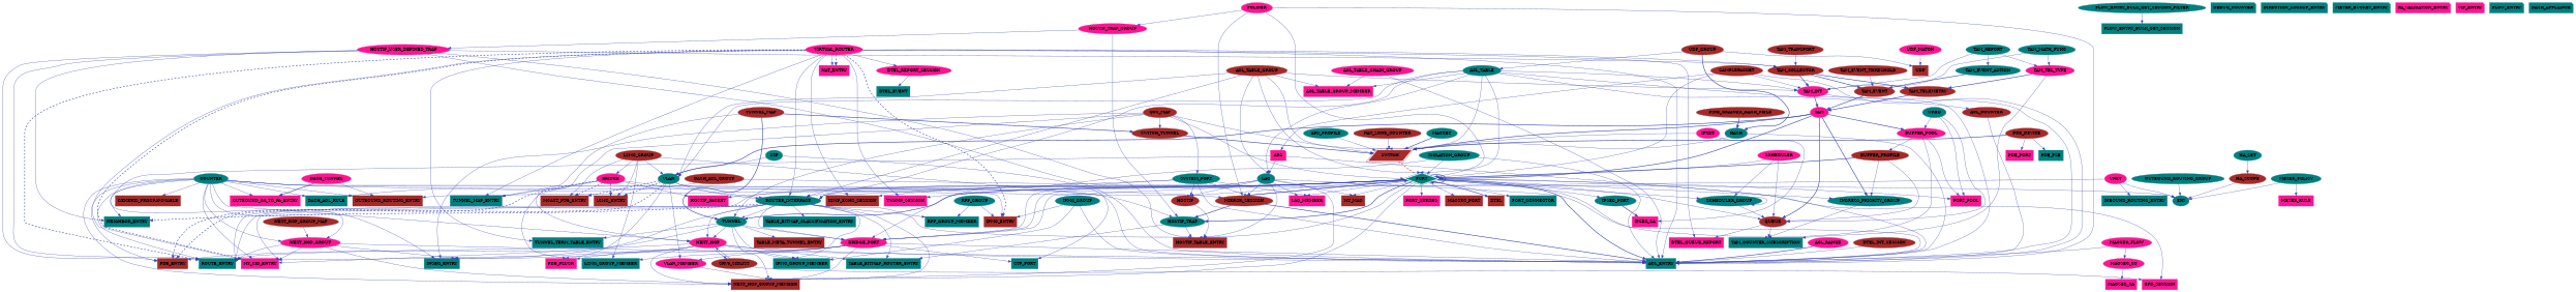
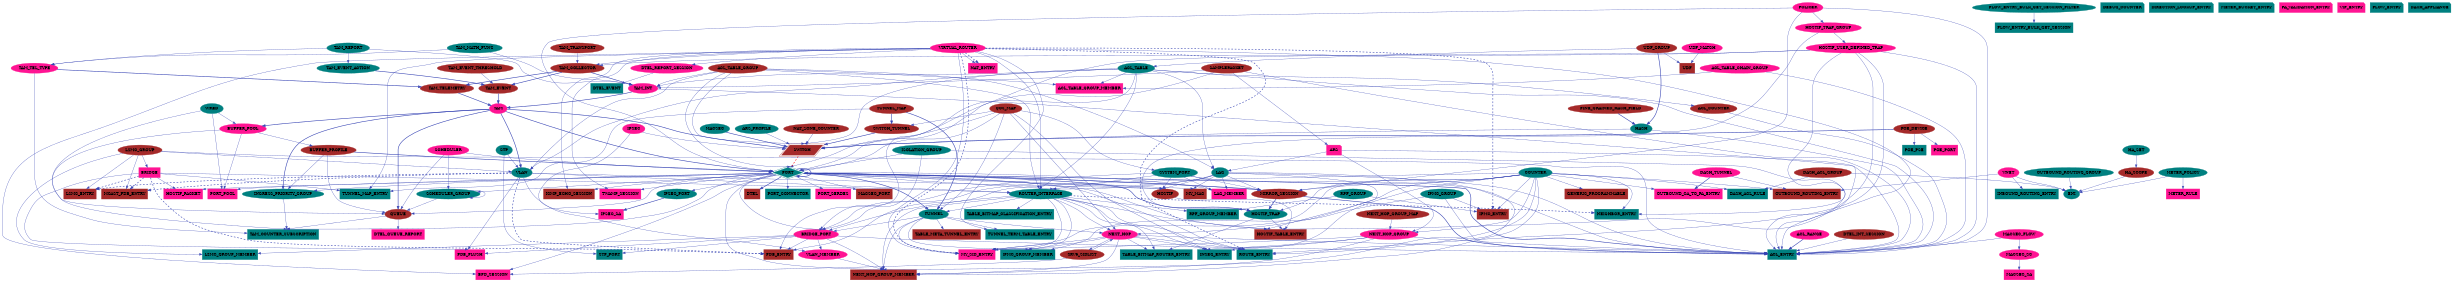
  digraph {
    node [color=teal style=filled]
    edge [color="0.650 0.700 0.700"]
    POLICER [color=deeppink]
    PORT [peripheries=2 shape=diamond]
    MIRROR_SESSION [color=brown]
    ACL_ENTRY [shape=rect]
    HOSTIF_TRAP_GROUP [color=deeppink]
    ROUTER_INTERFACE
    TUNNEL
    BRIDGE_PORT [color=deeppink]
    HOSTIF [color=brown]
    QUEUE [color=brown]
    SCHEDULER_GROUP
    INGRESS_PRIORITY_GROUP
    LAG_MEMBER [color=deeppink shape=rect]
    HOSTIF_TRAP
    HOSTIF_TABLE_ENTRY [color=brown shape=rect]
    ROUTE_ENTRY [shape=rect]
    HOSTIF_PACKET [color=deeppink shape=rect]
    NEXT_HOP_GROUP_MEMBER [color=brown shape=rect]
    PORT_POOL [color=deeppink shape=rect]
    DTEL [color=brown shape=rect]
    BFD_SESSION [color=deeppink shape=rect]
    PORT_CONNECTOR [shape=rect]
    PORT_SERDES [color=deeppink shape=rect]
    MACSEC_PORT [color=brown shape=rect]
    MY_MAC [color=brown shape=rect]
    IPSEC_PORT
    TWAMP_SESSION [color=deeppink shape=rect]
    TAM_COUNTER_SUBSCRIPTION [shape=rect]
    ICMP_ECHO_SESSION [color=brown shape=rect]
    HOSTIF_USER_DEFINED_TRAP [color=deeppink]
    NEXT_HOP [color=deeppink]
    INSEG_ENTRY [shape=rect]
    NEIGHBOR_ENTRY [shape=rect]
    RPF_GROUP_MEMBER [shape=rect]
    IPMC_GROUP_MEMBER [shape=rect]
    MY_SID_ENTRY [color=deeppink shape=rect]
    TABLE_BITMAP_CLASSIFICATION_ENTRY [shape=rect]
    TABLE_BITMAP_ROUTER_ENTRY [shape=rect]
    TUNNEL_TERM_TABLE_ENTRY [shape=rect]
    TABLE_META_TUNNEL_ENTRY [color=brown shape=rect]
    FDB_ENTRY [color=brown shape=rect]
    VLAN_MEMBER [color=deeppink]
    FDB_FLUSH [color=deeppink shape=rect]
    STP_PORT [shape=rect]
    L2MC_GROUP_MEMBER [shape=rect]
    DTEL_QUEUE_REPORT [color=deeppink shape=rect]
    IPSEC_SA [color=deeppink shape=rect]
    ACL_TABLE
    LAG
    VLAN
    ACL_COUNTER [color=brown]
    TAM_INT [color=deeppink]
    ACL_TABLE_GROUP_MEMBER [color=deeppink shape=rect]
    SWITCH [color=brown peripheries=2 shape=parallelogram]
    L2MC_ENTRY [color=brown shape=rect]
    MCAST_FDB_ENTRY [color=brown shape=rect]
    TAM [color=deeppink]
    ACL_TABLE_GROUP [color=brown]
    SAMPLEPACKET [color=brown]
    ARS [color=deeppink shape=note]
    NEXT_HOP_GROUP [color=deeppink]
    QOS_MAP [color=brown]
    SYSTEM_PORT
    SWITCH_TUNNEL [color=brown]
    SRV6_SIDLIST [color=brown]
    SCHEDULER [color=deeppink]
    BUFFER_PROFILE [color=brown]
    ISOLATION_GROUP
    BUFFER_POOL [color=deeppink]
    COUNTER
    IPMC_ENTRY [color=brown shape=rect]
    GENERIC_PROGRAMMABLE [color=brown shape=rect]
    DASH_ACL_RULE [shape=rect]
    OUTBOUND_CA_TO_PA_ENTRY [color=deeppink shape=rect]
    OUTBOUND_ROUTING_ENTRY [color=brown shape=rect]
    NEXT_HOP_GROUP_MAP [color=brown]
    VIRTUAL_ROUTER [color=deeppink]
    TUNNEL_MAP_ENTRY [shape=rect]
    DTEL_REPORT_SESSION [color=deeppink]
    TAM_COLLECTOR [color=brown]
    NAT_ENTRY [color=deeppink shape=rect]
    DTEL_EVENT [shape=rect]
    TAM_TELEMETRY [color=brown]
    TAM_EVENT [color=brown]
-   BRIDGE [color=deeppink]
+   BRIDGE [color=deeppink shape=box]
    UDF_GROUP [color=brown]
    HASH
    UDF [color=brown shape=rect]
    ACL_RANGE [color=deeppink]
    L2MC_GROUP [color=brown]
    IPMC_GROUP
    DTEL_INT_SESSION [color=brown]
    MACSEC_FLOW [color=deeppink]
    MACSEC_SC [color=deeppink]
    MACSEC_SA [color=deeppink shape=rect]
    ACL_TABLE_CHAIN_GROUP [color=deeppink]
    WRED
    FINE_GRAINED_HASH_FIELD [color=brown]
    UDF_MATCH [color=deeppink]
    NAT_ZONE_COUNTER [color=brown]
    MACSEC
    IPSEC [color=deeppink]
    ARS_PROFILE
    POE_DEVICE [color=brown]
    POE_PSE [shape=rect]
    POE_PORT [color=deeppink shape=rect]
    STP
    TUNNEL_MAP [color=brown]
    RPF_GROUP
    TAM_MATH_FUNC
    TAM_TEL_TYPE [color=deeppink]
    TAM_REPORT
    TAM_EVENT_ACTION
    TAM_TRANSPORT [color=brown]
    TAM_EVENT_THRESHOLD [color=brown]
    DASH_ACL_GROUP [color=brown]
    ENI
    HA_SCOPE [color=brown]
    VNET [color=deeppink]
    INBOUND_ROUTING_ENTRY [shape=rect]
    METER_POLICY
    METER_RULE [color=deeppink shape=rect]
    OUTBOUND_ROUTING_GROUP
    DASH_TUNNEL [color=deeppink]
    HA_SET
    FLOW_ENTRY_BULK_GET_SESSION [shape=rect]
    FLOW_ENTRY_BULK_GET_SESSION_FILTER
    DEBUG_COUNTER [shape=note]
    DIRECTION_LOOKUP_ENTRY [shape=note]
    METER_BUCKET_ENTRY [shape=note]
    PA_VALIDATION_ENTRY [color=deeppink shape=note]
    VIP_ENTRY [color=deeppink shape=note]
    FLOW_ENTRY [shape=note]
    DASH_APPLIANCE [shape=note]
    POLICER -> PORT
    POLICER -> MIRROR_SESSION
    POLICER -> ACL_ENTRY
    POLICER -> HOSTIF_TRAP_GROUP
    PORT -> PORT [style=bold]
    PORT -> MIRROR_SESSION [samehead=SAI_MIRROR_SESSION_ATTR_MONITOR_PORT]
    PORT -> ACL_ENTRY [style=bold]
    PORT -> ROUTER_INTERFACE [samehead=SAI_ROUTER_INTERFACE_ATTR_PORT_ID]
    PORT -> TUNNEL [style=bold]
    PORT -> BRIDGE_PORT [samehead=SAI_BRIDGE_PORT_ATTR_PORT_ID]
    PORT -> HOSTIF [samehead=SAI_HOSTIF_ATTR_OBJ_ID]
    PORT -> QUEUE
    PORT -> SCHEDULER_GROUP
    PORT -> INGRESS_PRIORITY_GROUP
    PORT -> LAG_MEMBER [samehead=SAI_LAG_MEMBER_ATTR_PORT_ID]
    PORT -> HOSTIF_TRAP [style=bold]
    PORT -> HOSTIF_TABLE_ENTRY [samehead=SAI_HOSTIF_TABLE_ENTRY_ATTR_OBJ_ID]
    PORT -> ROUTE_ENTRY [samehead=SAI_ROUTE_ENTRY_ATTR_NEXT_HOP_ID]
    PORT -> HOSTIF_PACKET
    PORT -> NEXT_HOP_GROUP_MEMBER [samehead=SAI_NEXT_HOP_GROUP_MEMBER_ATTR_MONITORED_OBJECT]
    PORT -> PORT_POOL
    PORT -> DTEL [style=bold]
    PORT -> BFD_SESSION
    PORT -> PORT_CONNECTOR
    PORT -> PORT_SERDES
    PORT -> MACSEC_PORT
    PORT -> MY_MAC [samehead=SAI_MY_MAC_ATTR_PORT_ID]
    PORT -> IPSEC_PORT
    PORT -> TWAMP_SESSION
    PORT -> TAM_COUNTER_SUBSCRIPTION [samehead=SAI_TAM_COUNTER_SUBSCRIPTION_ATTR_OBJECT_ID]
    PORT -> ICMP_ECHO_SESSION
    MIRROR_SESSION -> PORT [style=bold]
    MIRROR_SESSION -> ACL_ENTRY [style=bold]
    MIRROR_SESSION -> HOSTIF_TRAP [style=bold]
    HOSTIF_TRAP_GROUP -> HOSTIF_TRAP
    HOSTIF_TRAP_GROUP -> HOSTIF_USER_DEFINED_TRAP
    ROUTER_INTERFACE -> TUNNEL
    ROUTER_INTERFACE -> BRIDGE_PORT
    ROUTER_INTERFACE -> HOSTIF_TABLE_ENTRY [samehead=SAI_HOSTIF_TABLE_ENTRY_ATTR_OBJ_ID]
    ROUTER_INTERFACE -> ROUTE_ENTRY [samehead=SAI_ROUTE_ENTRY_ATTR_NEXT_HOP_ID]
    ROUTER_INTERFACE -> NEXT_HOP_GROUP_MEMBER [samehead=SAI_NEXT_HOP_GROUP_MEMBER_ATTR_MONITORED_OBJECT]
    ROUTER_INTERFACE -> NEXT_HOP
    ROUTER_INTERFACE -> INSEG_ENTRY [samehead=SAI_INSEG_ENTRY_ATTR_NEXT_HOP_ID]
    ROUTER_INTERFACE -> NEIGHBOR_ENTRY [penwidth=2 style=dashed]
    ROUTER_INTERFACE -> RPF_GROUP_MEMBER
    ROUTER_INTERFACE -> IPMC_GROUP_MEMBER [samehead=SAI_IPMC_GROUP_MEMBER_ATTR_IPMC_OUTPUT_ID]
    ROUTER_INTERFACE -> MY_SID_ENTRY [samehead=SAI_MY_SID_ENTRY_ATTR_NEXT_HOP_ID]
    ROUTER_INTERFACE -> TABLE_BITMAP_CLASSIFICATION_ENTRY
    ROUTER_INTERFACE -> TABLE_BITMAP_ROUTER_ENTRY
    TUNNEL -> BRIDGE_PORT
    TUNNEL -> NEXT_HOP_GROUP_MEMBER [samehead=SAI_NEXT_HOP_GROUP_MEMBER_ATTR_MONITORED_OBJECT]
    TUNNEL -> NEXT_HOP
    TUNNEL -> IPMC_GROUP_MEMBER [samehead=SAI_IPMC_GROUP_MEMBER_ATTR_IPMC_OUTPUT_ID]
    TUNNEL -> MY_SID_ENTRY
    TUNNEL -> TUNNEL_TERM_TABLE_ENTRY
    TUNNEL -> TABLE_META_TUNNEL_ENTRY
    BRIDGE_PORT -> ACL_ENTRY [samehead=SAI_ACL_ENTRY_ATTR_ACTION_REDIRECT]
    BRIDGE_PORT -> NEXT_HOP_GROUP_MEMBER [samehead=SAI_NEXT_HOP_GROUP_MEMBER_ATTR_MONITORED_OBJECT]
    BRIDGE_PORT -> FDB_ENTRY
    BRIDGE_PORT -> VLAN_MEMBER
    BRIDGE_PORT -> FDB_FLUSH
    BRIDGE_PORT -> STP_PORT
    BRIDGE_PORT -> L2MC_GROUP_MEMBER
    HOSTIF -> HOSTIF_TABLE_ENTRY
    QUEUE -> TAM_COUNTER_SUBSCRIPTION [samehead=SAI_TAM_COUNTER_SUBSCRIPTION_ATTR_OBJECT_ID]
    QUEUE -> DTEL_QUEUE_REPORT
    SCHEDULER_GROUP -> QUEUE [samehead=SAI_QUEUE_ATTR_PARENT_SCHEDULER_NODE]
    SCHEDULER_GROUP -> SCHEDULER_GROUP [samehead=SAI_SCHEDULER_GROUP_ATTR_PARENT_NODE]
    INGRESS_PRIORITY_GROUP -> TAM_COUNTER_SUBSCRIPTION [samehead=SAI_TAM_COUNTER_SUBSCRIPTION_ATTR_OBJECT_ID]
    HOSTIF_TRAP -> HOSTIF_TABLE_ENTRY [samehead=SAI_HOSTIF_TABLE_ENTRY_ATTR_TRAP_ID]
    HOSTIF_TRAP -> TABLE_BITMAP_ROUTER_ENTRY
    IPSEC_PORT -> IPSEC_SA [style=bold]
    HOSTIF_USER_DEFINED_TRAP -> ACL_ENTRY
    HOSTIF_USER_DEFINED_TRAP -> HOSTIF_TABLE_ENTRY [samehead=SAI_HOSTIF_TABLE_ENTRY_ATTR_TRAP_ID]
    HOSTIF_USER_DEFINED_TRAP -> ROUTE_ENTRY
    HOSTIF_USER_DEFINED_TRAP -> NEIGHBOR_ENTRY
    HOSTIF_USER_DEFINED_TRAP -> FDB_ENTRY
    HOSTIF_USER_DEFINED_TRAP -> TAM_COLLECTOR
    NEXT_HOP -> ACL_ENTRY [samehead=SAI_ACL_ENTRY_ATTR_ACTION_REDIRECT]
    NEXT_HOP -> ROUTE_ENTRY [samehead=SAI_ROUTE_ENTRY_ATTR_NEXT_HOP_ID]
    NEXT_HOP -> NEXT_HOP_GROUP_MEMBER [samehead=SAI_NEXT_HOP_GROUP_MEMBER_ATTR_NEXT_HOP_ID]
    NEXT_HOP -> INSEG_ENTRY [samehead=SAI_INSEG_ENTRY_ATTR_NEXT_HOP_ID]
    NEXT_HOP -> IPMC_GROUP_MEMBER [samehead=SAI_IPMC_GROUP_MEMBER_ATTR_IPMC_OUTPUT_ID]
    NEXT_HOP -> MY_SID_ENTRY [samehead=SAI_MY_SID_ENTRY_ATTR_NEXT_HOP_ID]
    NEXT_HOP -> TABLE_BITMAP_ROUTER_ENTRY
    NEXT_HOP -> SRV6_SIDLIST
    VLAN_MEMBER -> NEXT_HOP_GROUP_MEMBER [samehead=SAI_NEXT_HOP_GROUP_MEMBER_ATTR_MONITORED_OBJECT]
    ACL_TABLE -> PORT [samehead=SAI_PORT_ATTR_INGRESS_ACL]
    ACL_TABLE -> ACL_ENTRY
    ACL_TABLE -> ROUTER_INTERFACE [samehead=SAI_ROUTER_INTERFACE_ATTR_INGRESS_ACL]
    ACL_TABLE -> LAG [samehead=SAI_LAG_ATTR_INGRESS_ACL]
    ACL_TABLE -> VLAN [samehead=SAI_VLAN_ATTR_INGRESS_ACL]
    ACL_TABLE -> ACL_COUNTER
    ACL_TABLE -> TAM_INT [samehead=SAI_TAM_INT_ATTR_ACL_GROUP]
    ACL_TABLE -> ACL_TABLE_GROUP_MEMBER
    ACL_TABLE -> SWITCH [samehead=SAI_SWITCH_ATTR_INGRESS_ACL]
    LAG -> MIRROR_SESSION [samehead=SAI_MIRROR_SESSION_ATTR_MONITOR_PORT]
    LAG -> ACL_ENTRY [samehead=SAI_ACL_ENTRY_ATTR_FIELD_IN_PORT]
    LAG -> ROUTER_INTERFACE [samehead=SAI_ROUTER_INTERFACE_ATTR_PORT_ID]
    LAG -> BRIDGE_PORT [samehead=SAI_BRIDGE_PORT_ATTR_PORT_ID]
    LAG -> HOSTIF [samehead=SAI_HOSTIF_ATTR_OBJ_ID]
    LAG -> LAG_MEMBER
    LAG -> HOSTIF_TABLE_ENTRY [samehead=SAI_HOSTIF_TABLE_ENTRY_ATTR_OBJ_ID]
    LAG -> NEXT_HOP_GROUP_MEMBER [samehead=SAI_NEXT_HOP_GROUP_MEMBER_ATTR_MONITORED_OBJECT]
    LAG -> MY_MAC [samehead=SAI_MY_MAC_ATTR_PORT_ID]
    VLAN -> ROUTER_INTERFACE
    VLAN -> HOSTIF [samehead=SAI_HOSTIF_ATTR_OBJ_ID]
    VLAN -> FDB_ENTRY [penwidth=2 style=dashed]
    VLAN -> VLAN_MEMBER
    VLAN -> FDB_FLUSH [samehead=SAI_FDB_FLUSH_ATTR_BV_ID]
    VLAN -> L2MC_ENTRY [penwidth=2 style=dashed]
    VLAN -> MCAST_FDB_ENTRY [penwidth=2 style=dashed]
    ACL_COUNTER -> ACL_ENTRY
    TAM_INT -> ACL_ENTRY
    TAM_INT -> TAM [style=bold]
    SWITCH -> PORT [color=red dir=none penwidth=2.0 peripheries=2 style=dashed]
    TAM -> PORT [style=bold]
    TAM -> QUEUE [style=bold]
    TAM -> INGRESS_PRIORITY_GROUP [style=bold]
    TAM -> VLAN [style=bold]
    TAM -> SWITCH [style=bold]
    TAM -> BUFFER_POOL [style=bold]
    ACL_TABLE_GROUP -> PORT [samehead=SAI_PORT_ATTR_INGRESS_ACL]
    ACL_TABLE_GROUP -> ROUTER_INTERFACE [samehead=SAI_ROUTER_INTERFACE_ATTR_INGRESS_ACL]
    ACL_TABLE_GROUP -> LAG [samehead=SAI_LAG_ATTR_INGRESS_ACL]
    ACL_TABLE_GROUP -> VLAN [samehead=SAI_VLAN_ATTR_INGRESS_ACL]
    ACL_TABLE_GROUP -> TAM_INT [samehead=SAI_TAM_INT_ATTR_ACL_GROUP]
    ACL_TABLE_GROUP -> ACL_TABLE_GROUP_MEMBER
    ACL_TABLE_GROUP -> SWITCH [samehead=SAI_SWITCH_ATTR_INGRESS_ACL]
    SAMPLEPACKET -> PORT
    SAMPLEPACKET -> ACL_ENTRY
    SAMPLEPACKET -> TAM_INT
    SAMPLEPACKET -> ARS
    ARS -> ACL_ENTRY
    ARS -> LAG
    ARS -> NEXT_HOP_GROUP
    NEXT_HOP_GROUP -> ACL_ENTRY [samehead=SAI_ACL_ENTRY_ATTR_ACTION_REDIRECT]
    NEXT_HOP_GROUP -> ROUTE_ENTRY [samehead=SAI_ROUTE_ENTRY_ATTR_NEXT_HOP_ID]
    NEXT_HOP_GROUP -> NEXT_HOP_GROUP_MEMBER
    NEXT_HOP_GROUP -> INSEG_ENTRY [samehead=SAI_INSEG_ENTRY_ATTR_NEXT_HOP_ID]
    NEXT_HOP_GROUP -> MY_SID_ENTRY [samehead=SAI_MY_SID_ENTRY_ATTR_NEXT_HOP_ID]
    QOS_MAP -> PORT
    QOS_MAP -> TUNNEL
    QOS_MAP -> NEXT_HOP
    QOS_MAP -> INSEG_ENTRY
    QOS_MAP -> SWITCH
    QOS_MAP -> SYSTEM_PORT
    QOS_MAP -> SWITCH_TUNNEL
    SYSTEM_PORT -> MIRROR_SESSION [samehead=SAI_MIRROR_SESSION_ATTR_MONITOR_PORT]
    SYSTEM_PORT -> ACL_ENTRY [samehead=SAI_ACL_ENTRY_ATTR_ACTION_REDIRECT]
    SYSTEM_PORT -> ROUTER_INTERFACE [samehead=SAI_ROUTER_INTERFACE_ATTR_PORT_ID]
    SYSTEM_PORT -> BRIDGE_PORT [samehead=SAI_BRIDGE_PORT_ATTR_PORT_ID]
    SYSTEM_PORT -> HOSTIF [samehead=SAI_HOSTIF_ATTR_OBJ_ID]
    SYSTEM_PORT -> LAG_MEMBER [samehead=SAI_LAG_MEMBER_ATTR_PORT_ID]
    SWITCH_TUNNEL -> SWITCH [style=bold]
    SRV6_SIDLIST -> BFD_SESSION
    SRV6_SIDLIST -> NEXT_HOP
    SCHEDULER -> PORT
    SCHEDULER -> QUEUE
    SCHEDULER -> SCHEDULER_GROUP
    BUFFER_PROFILE -> PORT [style=bold]
    BUFFER_PROFILE -> QUEUE
    BUFFER_PROFILE -> INGRESS_PRIORITY_GROUP
    ISOLATION_GROUP -> PORT
    ISOLATION_GROUP -> ACL_ENTRY
    ISOLATION_GROUP -> BRIDGE_PORT
    BUFFER_POOL -> PORT_POOL
    BUFFER_POOL -> TAM_COUNTER_SUBSCRIPTION [samehead=SAI_TAM_COUNTER_SUBSCRIPTION_ATTR_OBJECT_ID]
    BUFFER_POOL -> BUFFER_PROFILE
    COUNTER -> MIRROR_SESSION
    COUNTER -> HOSTIF_TRAP
    COUNTER -> ROUTE_ENTRY
    COUNTER -> NEXT_HOP_GROUP_MEMBER
    COUNTER -> NEXT_HOP
    COUNTER -> INSEG_ENTRY
    COUNTER -> NEIGHBOR_ENTRY
    COUNTER -> MY_SID_ENTRY
    COUNTER -> FDB_ENTRY
    COUNTER -> NEXT_HOP_GROUP
    COUNTER -> IPMC_ENTRY
    COUNTER -> GENERIC_PROGRAMMABLE
    COUNTER -> DASH_ACL_RULE
    COUNTER -> OUTBOUND_CA_TO_PA_ENTRY
    COUNTER -> OUTBOUND_ROUTING_ENTRY
    NEXT_HOP_GROUP_MAP -> NEXT_HOP_GROUP
    VIRTUAL_ROUTER -> ACL_ENTRY
    VIRTUAL_ROUTER -> ROUTER_INTERFACE
    VIRTUAL_ROUTER -> ROUTE_ENTRY [penwidth=2 style=dashed]
-   VIRTUAL_ROUTER -> DTEL_QUEUE_REPORT
+   VIRTUAL_ROUTER -> BFD_SESSION
    VIRTUAL_ROUTER -> TWAMP_SESSION
    VIRTUAL_ROUTER -> ICMP_ECHO_SESSION
    VIRTUAL_ROUTER -> MY_SID_ENTRY
    VIRTUAL_ROUTER -> MY_SID_ENTRY [penwidth=2 style=dashed]
    VIRTUAL_ROUTER -> TUNNEL_TERM_TABLE_ENTRY
    VIRTUAL_ROUTER -> IPMC_ENTRY [penwidth=2 style=dashed]
    VIRTUAL_ROUTER -> TUNNEL_MAP_ENTRY
    VIRTUAL_ROUTER -> DTEL_REPORT_SESSION
    VIRTUAL_ROUTER -> TAM_COLLECTOR
    VIRTUAL_ROUTER -> NAT_ENTRY
    VIRTUAL_ROUTER -> NAT_ENTRY [penwidth=2 style=dashed]
    DTEL_REPORT_SESSION -> DTEL_EVENT
    TAM_COLLECTOR -> TAM_INT [style=bold]
    TAM_COLLECTOR -> TAM_TELEMETRY [style=bold]
    TAM_COLLECTOR -> TAM_EVENT [style=bold]
    TAM_TELEMETRY -> TAM [style=bold]
    TAM_EVENT -> TAM [style=bold]
    BRIDGE -> ROUTER_INTERFACE
    BRIDGE -> HOSTIF_PACKET
    BRIDGE -> FDB_ENTRY [penwidth=2 style=dashed]
    BRIDGE -> FDB_FLUSH [samehead=SAI_FDB_FLUSH_ATTR_BV_ID]
    BRIDGE -> L2MC_ENTRY [penwidth=2 style=dashed]
    BRIDGE -> MCAST_FDB_ENTRY [penwidth=2 style=dashed]
    BRIDGE -> TUNNEL_MAP_ENTRY
    UDF_GROUP -> ACL_TABLE
    UDF_GROUP -> HASH [style=bold]
    UDF_GROUP -> UDF
    HASH -> ACL_ENTRY
    HASH -> SWITCH
    ACL_RANGE -> ACL_ENTRY [style=bold]
    L2MC_GROUP -> ACL_ENTRY [samehead=SAI_ACL_ENTRY_ATTR_ACTION_REDIRECT]
    L2MC_GROUP -> L2MC_GROUP_MEMBER
    L2MC_GROUP -> VLAN
    L2MC_GROUP -> L2MC_ENTRY
    L2MC_GROUP -> MCAST_FDB_ENTRY
    L2MC_GROUP -> BRIDGE
    IPMC_GROUP -> ACL_ENTRY [samehead=SAI_ACL_ENTRY_ATTR_ACTION_REDIRECT]
    IPMC_GROUP -> IPMC_GROUP_MEMBER
    IPMC_GROUP -> IPMC_ENTRY
    DTEL_INT_SESSION -> ACL_ENTRY
    MACSEC_FLOW -> ACL_ENTRY
    MACSEC_FLOW -> MACSEC_SC
    MACSEC_SC -> MACSEC_SA
    ACL_TABLE_CHAIN_GROUP -> ACL_ENTRY
    ACL_TABLE_CHAIN_GROUP -> ACL_TABLE_GROUP_MEMBER
    WRED -> QUEUE
    WRED -> PORT_POOL
    WRED -> BUFFER_POOL
    FINE_GRAINED_HASH_FIELD -> HASH [style=bold]
    UDF_MATCH -> UDF
    NAT_ZONE_COUNTER -> SWITCH
    MACSEC -> SWITCH [style=bold]
    IPSEC -> IPSEC_SA
    IPSEC -> SWITCH
    ARS_PROFILE -> SWITCH
    POE_DEVICE -> SWITCH [style=bold]
    POE_DEVICE -> POE_PSE
    POE_DEVICE -> POE_PORT
    STP -> STP_PORT
    STP -> VLAN
    TUNNEL_MAP -> TUNNEL [style=bold]
    TUNNEL_MAP -> SWITCH_TUNNEL [style=bold]
    TUNNEL_MAP -> TUNNEL_MAP_ENTRY
    RPF_GROUP -> RPF_GROUP_MEMBER
    RPF_GROUP -> IPMC_ENTRY
    TAM_MATH_FUNC -> TAM_INT
    TAM_MATH_FUNC -> TAM_TEL_TYPE
    TAM_TEL_TYPE -> TAM_COUNTER_SUBSCRIPTION
    TAM_TEL_TYPE -> TAM_TELEMETRY [style=bold]
    TAM_REPORT -> TAM_INT
    TAM_REPORT -> TAM_TEL_TYPE
    TAM_REPORT -> TAM_EVENT_ACTION
    TAM_EVENT_ACTION -> TAM_EVENT [style=bold]
    TAM_TRANSPORT -> TAM_COLLECTOR
    TAM_EVENT_THRESHOLD -> TAM_EVENT
    DASH_ACL_GROUP -> DASH_ACL_RULE
    DASH_ACL_GROUP -> ENI
    HA_SCOPE -> ENI
    VNET -> OUTBOUND_ROUTING_ENTRY
    VNET -> ENI
    VNET -> INBOUND_ROUTING_ENTRY
    METER_POLICY -> ENI
    METER_POLICY -> METER_RULE
    OUTBOUND_ROUTING_GROUP -> ENI
    DASH_TUNNEL -> OUTBOUND_CA_TO_PA_ENTRY [style=bold]
    DASH_TUNNEL -> OUTBOUND_ROUTING_ENTRY
    HA_SET -> HA_SCOPE
    FLOW_ENTRY_BULK_GET_SESSION_FILTER -> FLOW_ENTRY_BULK_GET_SESSION
  }
